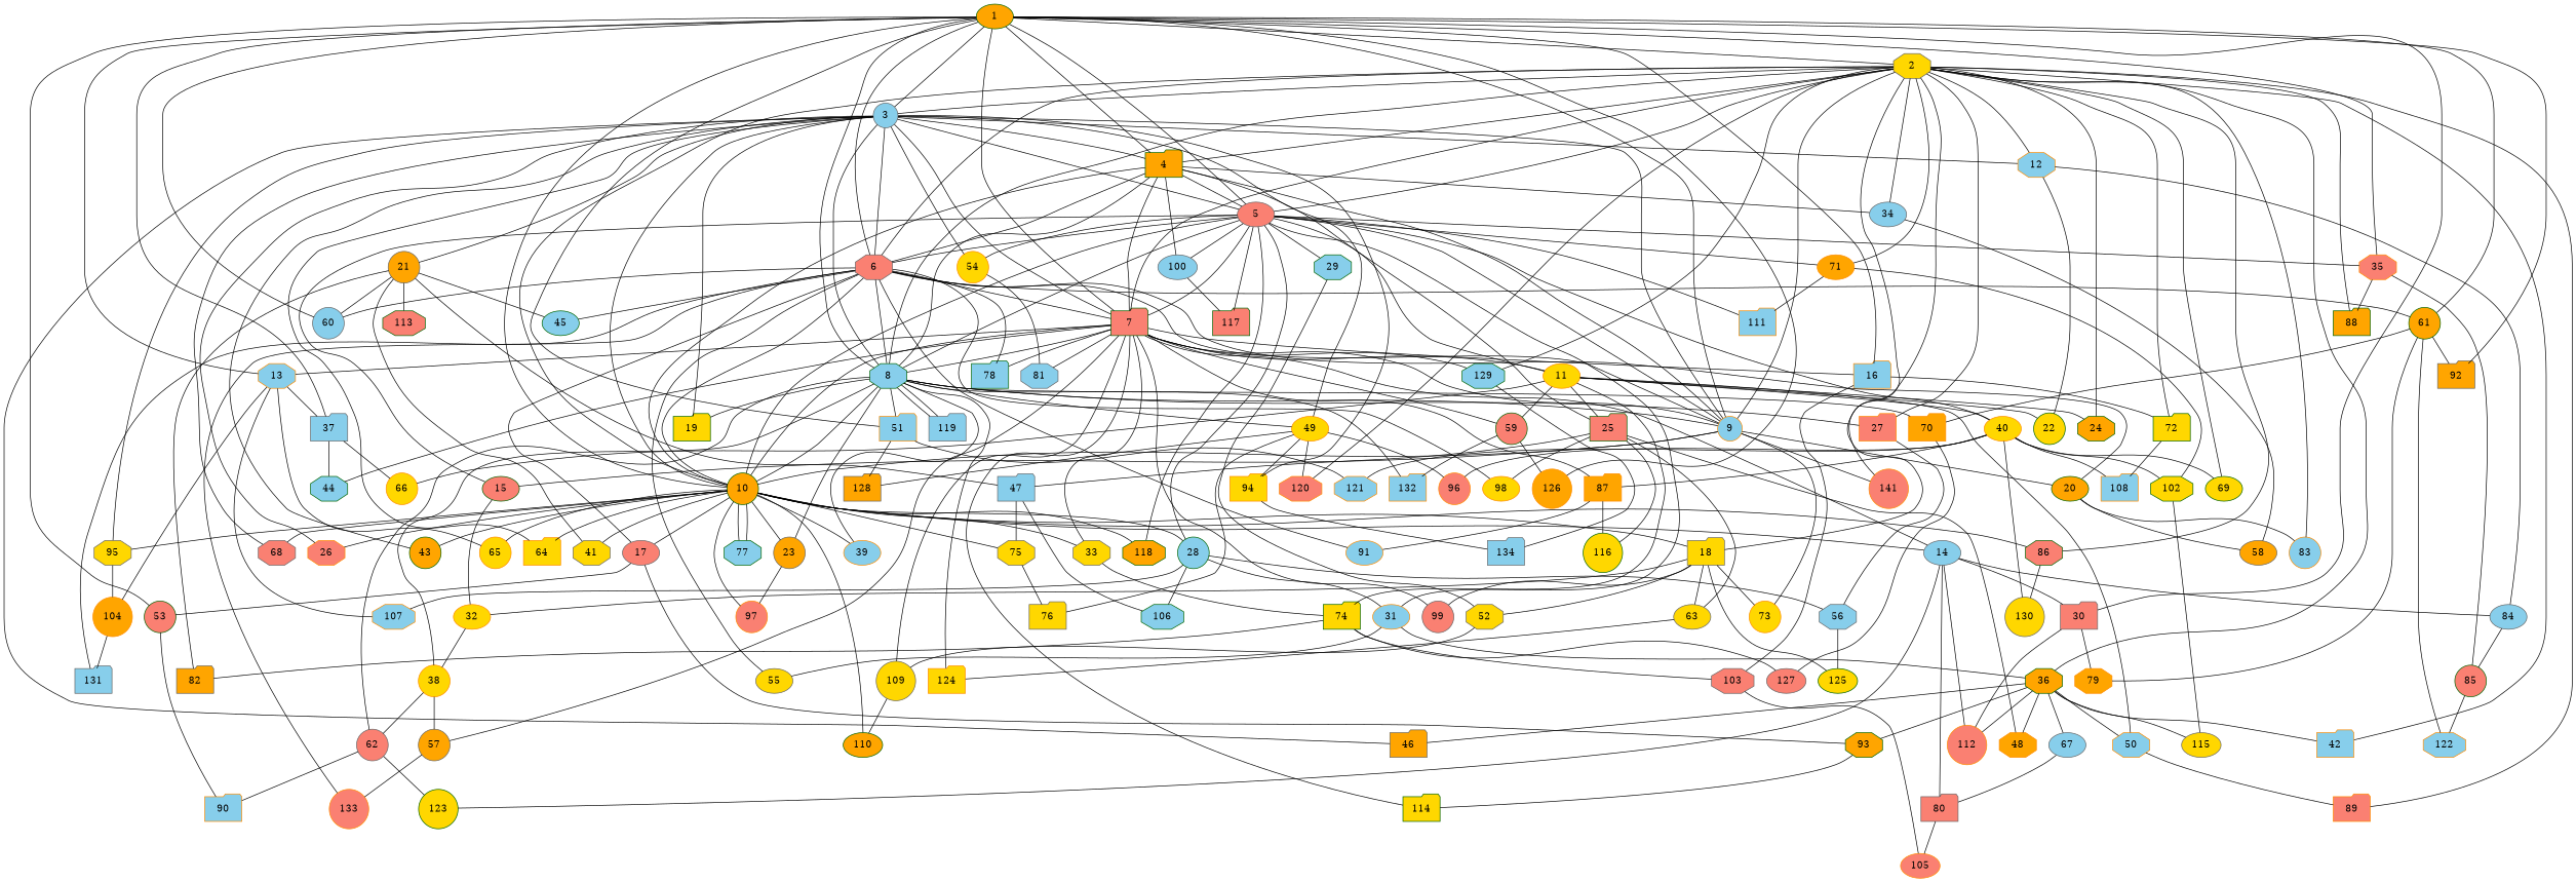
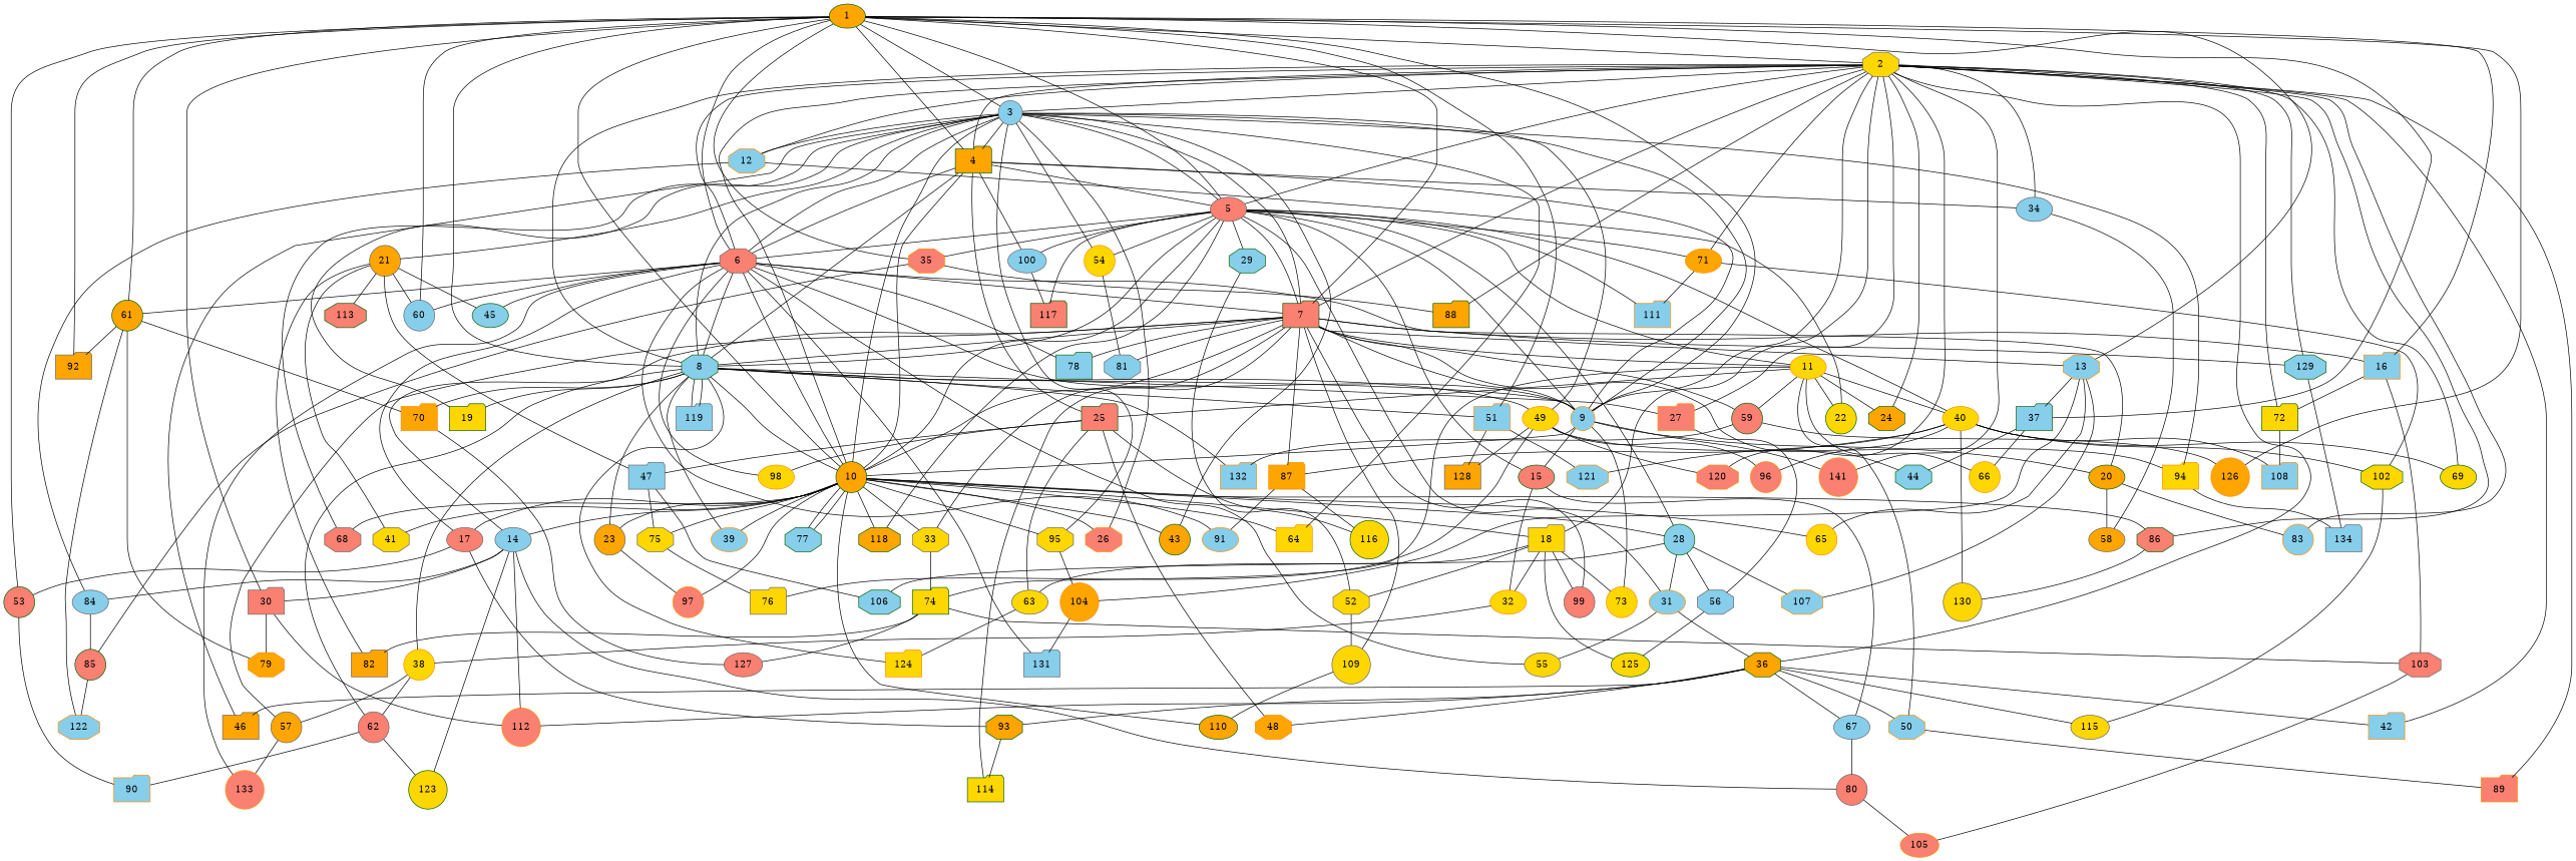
  graph {
    node [color=darkorange fillcolor=skyblue shape=folder style=filled]
    1 [color=darkgreen fillcolor=orange shape=ellipse]
    2 [color=gray40 fillcolor=gold shape=octagon]
    3 [color=gray40 shape=circle]
    4 [color=darkgreen fillcolor=orange]
    5 [color=gray40 fillcolor=salmon shape=ellipse]
    6 [color=gray40 fillcolor=salmon shape=octagon]
    7 [color=darkgreen fillcolor=salmon]
    8 [color=darkgreen shape=octagon]
    9 [shape=circle]
    10 [color=darkgreen fillcolor=orange shape=circle]
    13 [shape=octagon]
    16
    30 [color=gray40 fillcolor=salmon]
    35 [fillcolor=salmon shape=octagon]
-   37 [color=gray40]
+   37 [color=darkgreen]
    51
    53 [color=darkgreen fillcolor=salmon shape=circle]
    60 [color=gray40 shape=circle]
    61 [color=darkgreen fillcolor=orange shape=circle]
    92 [color=gray40 fillcolor=orange]
    126 [fillcolor=orange shape=circle]
    12 [shape=octagon]
    18 [color=gray40 fillcolor=gold]
    24 [color=darkgreen fillcolor=orange shape=octagon]
    27 [fillcolor=salmon]
    34 [color=gray40 shape=ellipse]
    36 [color=darkgreen fillcolor=orange shape=octagon]
    42
    69 [color=darkgreen fillcolor=gold shape=ellipse]
    71 [fillcolor=orange shape=ellipse]
    72 [color=darkgreen fillcolor=gold]
    83 [shape=circle]
    86 [color=darkgreen fillcolor=salmon shape=octagon]
    88 [color=darkgreen fillcolor=orange]
    89 [fillcolor=salmon]
    n36 [fillcolor=salmon label=141 shape=circle]
    120 [fillcolor=salmon shape=octagon]
    129 [color=darkgreen shape=octagon]
    19 [color=darkgreen fillcolor=gold]
    21 [color=gray40 fillcolor=orange shape=circle]
    26 [fillcolor=salmon shape=octagon]
    43 [color=darkgreen fillcolor=orange shape=circle]
    46 [color=gray40 fillcolor=orange]
    49 [fillcolor=gold shape=ellipse]
    54 [fillcolor=gold shape=circle]
    64 [fillcolor=gold]
    68 [color=gray40 fillcolor=salmon shape=octagon]
    94 [fillcolor=gold]
    95 [color=gray40 fillcolor=gold shape=octagon]
    25 [color=darkgreen fillcolor=salmon]
    100 [color=gray40 shape=ellipse]
    29 [color=darkgreen shape=octagon]
    11 [fillcolor=gold shape=ellipse]
    15 [color=darkgreen fillcolor=salmon shape=ellipse]
    28 [color=darkgreen shape=circle]
    31 [shape=ellipse]
    40 [fillcolor=gold shape=ellipse]
    111
    117 [color=darkgreen fillcolor=salmon]
    118 [color=darkgreen fillcolor=orange shape=octagon]
    17 [color=gray40 fillcolor=salmon shape=ellipse]
    20 [color=darkgreen fillcolor=orange shape=ellipse]
    45 [color=darkgreen shape=ellipse]
    55 [color=gray40 fillcolor=gold shape=ellipse]
    78 [color=darkgreen]
    91 [shape=ellipse]
    98 [fillcolor=gold shape=ellipse]
    131 [color=gray40]
    133 [fillcolor=salmon shape=circle]
    14 [color=gray40 shape=ellipse]
    33 [color=gray40 fillcolor=gold shape=octagon]
    44 [color=darkgreen shape=octagon]
    57 [color=gray40 fillcolor=orange shape=circle]
    59 [color=darkgreen fillcolor=salmon shape=circle]
    81 [color=gray40 shape=octagon]
    87 [fillcolor=orange]
    99 [color=gray40 fillcolor=salmon shape=circle]
    109 [color=gray40 fillcolor=gold shape=circle]
    114 [color=darkgreen fillcolor=gold]
    23 [color=gray40 fillcolor=orange shape=circle]
    38 [fillcolor=gold shape=circle]
    39 [shape=ellipse]
    62 [color=gray40 fillcolor=salmon shape=circle]
    70 [fillcolor=orange]
    119 [color=gray40]
    124 [fillcolor=gold]
    132
    73 [fillcolor=gold shape=circle]
    41 [color=gray40 fillcolor=gold shape=octagon]
    65 [fillcolor=gold shape=circle]
    75 [color=gray40 fillcolor=gold shape=octagon]
    77 [color=darkgreen shape=octagon]
    97 [fillcolor=salmon shape=circle]
    110 [color=darkgreen fillcolor=orange shape=ellipse]
    104 [fillcolor=orange shape=circle]
    107 [shape=octagon]
    103 [color=gray40 fillcolor=salmon shape=octagon]
    52 [color=gray40 fillcolor=gold shape=octagon]
    112 [fillcolor=salmon shape=circle]
    79 [fillcolor=orange shape=octagon]
    85 [color=darkgreen fillcolor=salmon shape=circle]
    66 [fillcolor=gold shape=circle]
    121 [shape=octagon]
    128 [color=gray40 fillcolor=orange]
    90
    122 [shape=octagon]
    22 [color=darkgreen fillcolor=gold shape=circle]
    84 [color=gray40 shape=ellipse]
    32 [fillcolor=gold shape=ellipse]
    63 [color=gray40 fillcolor=gold shape=ellipse]
    125 [color=darkgreen fillcolor=gold shape=ellipse]
    56 [color=gray40 shape=octagon]
    58 [color=gray40 fillcolor=orange shape=ellipse]
    50 [shape=octagon]
    67 [color=gray40 shape=ellipse]
    93 [color=darkgreen fillcolor=orange shape=octagon]
    48 [fillcolor=orange shape=octagon]
    115 [color=gray40 fillcolor=gold shape=ellipse]
    102 [color=darkgreen fillcolor=gold shape=octagon]
    108
    130 [color=gray40 fillcolor=gold shape=circle]
    134 [color=gray40]
    47 [color=gray40]
    82 [color=gray40 fillcolor=orange]
    113 [color=darkgreen fillcolor=salmon shape=octagon]
    96 [fillcolor=salmon shape=circle]
    76 [color=gray40 fillcolor=gold]
    116 [color=darkgreen fillcolor=gold shape=circle]
    74 [color=darkgreen fillcolor=gold]
    106 [color=darkgreen shape=octagon]
-   80 [color=gray40 fillcolor=salmon]
+   80 [color=gray40 fillcolor=salmon shape=circle]
    123 [color=darkgreen fillcolor=gold shape=circle]
    127 [color=gray40 fillcolor=salmon shape=ellipse]
    105 [fillcolor=salmon shape=ellipse]
    1 -- 2
    1 -- 3
    1 -- 4
    1 -- 5
    1 -- 6
    1 -- 7
    1 -- 8
    1 -- 9
    1 -- 10
    1 -- 13
    1 -- 16
    1 -- 30
    1 -- 35
    1 -- 37
    1 -- 51
    1 -- 53
    1 -- 60
    1 -- 61
    1 -- 92
    1 -- 126
    2 -- 3
    2 -- 4
    2 -- 5
    2 -- 6
    2 -- 7
    2 -- 8
    2 -- 9
    2 -- 10
    2 -- 12
    2 -- 18
    2 -- 24
    2 -- 27
    2 -- 34
    2 -- 36
    2 -- 42
    2 -- 69
    2 -- 71
    2 -- 72
    2 -- 83
    2 -- 86
    2 -- 88
    2 -- 89
    2 -- n36
    2 -- 120
    2 -- 129
    3 -- 4
    3 -- 5
    3 -- 6
    3 -- 7
    3 -- 8
    3 -- 9
    3 -- 10
    3 -- 12
    3 -- 19
    3 -- 21
    3 -- 26
    3 -- 43
    3 -- 46
    3 -- 49
    3 -- 54
    3 -- 64
    3 -- 68
    3 -- 94
    3 -- 95
    4 -- 5
    4 -- 6
-   4 -- 7
    4 -- 8
    4 -- 9
    4 -- 10
    4 -- 34
    4 -- 25
    4 -- 100
    5 -- 6
    5 -- 7
    5 -- 8
    5 -- 9
    5 -- 10
    5 -- 35
    5 -- 71
    5 -- 54
    5 -- 100
    5 -- 29
    5 -- 11
    5 -- 15
    5 -- 28
    5 -- 31
    5 -- 40
    5 -- 111
    5 -- 117
    5 -- 118
    6 -- 7
    6 -- 8
    6 -- 9
    6 -- 10
    6 -- 60
    6 -- 61
    6 -- 17
    6 -- 20
    6 -- 45
    6 -- 55
    6 -- 78
    6 -- 91
    6 -- 98
    6 -- 131
    6 -- 133
    7 -- 8
    7 -- 9
    7 -- 10
    7 -- 13
    7 -- 16
    7 -- 129
    7 -- 11
    7 -- 78
    7 -- 14
    7 -- 33
    7 -- 44
    7 -- 57
    7 -- 59
    7 -- 81
    7 -- 87
    7 -- 99
    7 -- 109
    7 -- 114
    8 -- 9
    8 -- 10
    8 -- 51
    8 -- 27
    8 -- 19
    8 -- 49
    8 -- 23
    8 -- 38
    8 -- 39
    8 -- 62
    8 -- 70
    8 -- 119
    8 -- 119
    8 -- 124
    8 -- 132
    9 -- 10
    9 -- n36
    9 -- 15
    9 -- 20
    9 -- 73
    10 -- 18
    10 -- 86
    10 -- 26
    10 -- 43
    10 -- 64
    10 -- 68
    10 -- 95
    10 -- 28
    10 -- 118
    10 -- 17
    10 -- 14
    10 -- 33
    10 -- 23
    10 -- 39
    10 -- 41
    10 -- 65
    10 -- 75
    10 -- 77
    10 -- 77
    10 -- 97
    10 -- 110
    13 -- 37
    13 -- 65
    13 -- 104
    13 -- 107
    16 -- 72
    16 -- 103
    30 -- 112
    30 -- 79
    35 -- 88
    35 -- 85
    37 -- 44
    37 -- 66
    51 -- 121
    51 -- 128
    53 -- 90
    61 -- 92
    61 -- 70
    61 -- 79
    61 -- 122
    12 -- 22
    12 -- 84
    18 -- 99
    18 -- 73
    18 -- 52
    18 -- 32
    18 -- 63
    18 -- 125
    27 -- 56
    34 -- 58
    36 -- 42
    36 -- 46
    36 -- 112
    36 -- 50
    36 -- 67
    36 -- 93
    36 -- 48
    36 -- 115
    71 -- 111
    71 -- 102
    72 -- 108
    86 -- 130
    129 -- 134
    21 -- 60
    21 -- 45
    21 -- 41
    21 -- 47
    21 -- 82
    21 -- 113
    49 -- 120
    49 -- 94
    49 -- 128
    49 -- 96
    49 -- 76
    54 -- 81
    94 -- 134
    95 -- 104
    25 -- 98
    25 -- 63
    25 -- 48
    25 -- 47
    25 -- 116
    100 -- 117
    29 -- 52
    11 -- 24
    11 -- 25
    11 -- 40
    11 -- 59
    11 -- 66
    11 -- 22
    11 -- 50
    11 -- 74
    15 -- 32
+   15 -- 67
    28 -- 31
    28 -- 107
    28 -- 56
    28 -- 106
    31 -- 36
    31 -- 55
    40 -- 69
    40 -- 87
    40 -- 121
    40 -- 102
    40 -- 108
    40 -- 130
    40 -- 96
    17 -- 53
    17 -- 93
    20 -- 83
    20 -- 58
    14 -- 30
    14 -- 112
    14 -- 84
    14 -- 80
    14 -- 123
    33 -- 74
    57 -- 133
    59 -- 126
    59 -- 132
    87 -- 91
    87 -- 116
    109 -- 110
    23 -- 97
    38 -- 57
    38 -- 62
    62 -- 90
    62 -- 123
    70 -- 127
    75 -- 76
    104 -- 131
    103 -- 105
    52 -- 109
    85 -- 122
    84 -- 85
    32 -- 38
    63 -- 124
    56 -- 125
    50 -- 89
    67 -- 80
    93 -- 114
    102 -- 115
    47 -- 75
    47 -- 106
    74 -- 103
    74 -- 82
    74 -- 127
    80 -- 105
  }
